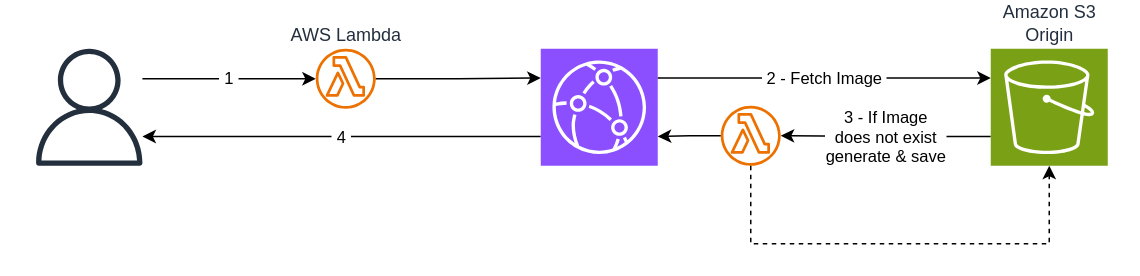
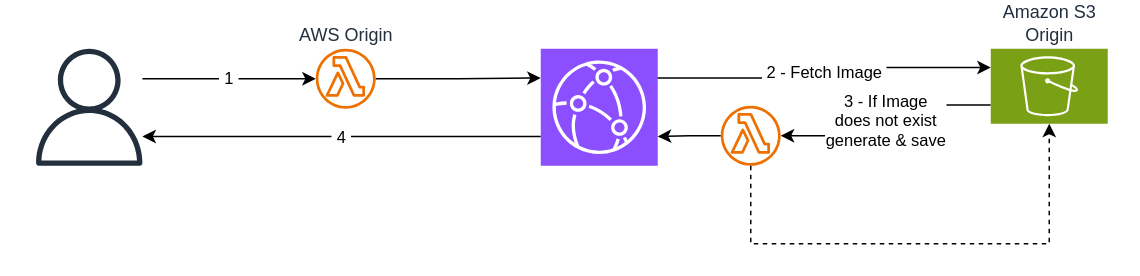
  <mxCell id="0" />
  <mxCell id="1" parent="0" />
  <mxCell id="2" value="&amp;nbsp;1&amp;nbsp;" style="edgeStyle=orthogonalEdgeStyle;rounded=0;orthogonalLoop=1;jettySize=auto;html=1;" edge="1" parent="1" source="3" target="6"><mxGeometry relative="1" as="geometry"><Array as="points"><mxPoint x="140" y="40" /><mxPoint x="140" y="40" /></Array></mxGeometry></mxCell>
  <mxCell id="3" value="" style="sketch=0;outlineConnect=0;fontColor=#232F3E;gradientColor=none;fillColor=#232F3D;strokeColor=none;dashed=0;verticalLabelPosition=bottom;verticalAlign=top;align=center;html=1;fontSize=12;fontStyle=0;aspect=fixed;pointerEvents=1;shape=mxgraph.aws4.user;" vertex="1" parent="1"><mxGeometry x="20" y="20" width="78" height="78" as="geometry" /></mxCell>
  <mxCell id="4" value="&amp;nbsp;4&amp;nbsp;" style="edgeStyle=orthogonalEdgeStyle;rounded=0;orthogonalLoop=1;jettySize=auto;html=1;exitX=0;exitY=0.75;exitDx=0;exitDy=0;exitPerimeter=0;" edge="1" parent="1" source="5" target="3"><mxGeometry relative="1" as="geometry"><Array as="points"><mxPoint x="150" y="79" /><mxPoint x="150" y="79" /></Array></mxGeometry></mxCell>
  <mxCell id="5" value="" style="sketch=0;points=[[0,0,0],[0.25,0,0],[0.5,0,0],[0.75,0,0],[1,0,0],[0,1,0],[0.25,1,0],[0.5,1,0],[0.75,1,0],[1,1,0],[0,0.25,0],[0,0.5,0],[0,0.75,0],[1,0.25,0],[1,0.5,0],[1,0.75,0]];outlineConnect=0;fontColor=#232F3E;fillColor=#8C4FFF;strokeColor=#ffffff;dashed=0;verticalLabelPosition=bottom;verticalAlign=top;align=center;html=1;fontSize=12;fontStyle=0;aspect=fixed;shape=mxgraph.aws4.resourceIcon;resIcon=mxgraph.aws4.cloudfront;" vertex="1" parent="1"><mxGeometry x="360" y="20" width="78" height="78" as="geometry" /></mxCell>
- <mxCell id="6" value="AWS Lambda" style="sketch=0;outlineConnect=0;fontColor=#232F3E;gradientColor=none;fillColor=#ED7100;strokeColor=none;dashed=0;verticalLabelPosition=top;verticalAlign=bottom;align=center;html=1;fontSize=12;fontStyle=0;aspect=fixed;pointerEvents=1;shape=mxgraph.aws4.lambda_function;labelPosition=center;" vertex="1" parent="1"><mxGeometry x="210" y="20" width="40" height="40" as="geometry" /></mxCell>
+ <mxCell id="6" value="AWS Origin" style="sketch=0;outlineConnect=0;fontColor=#232F3E;gradientColor=none;fillColor=#ED7100;strokeColor=none;dashed=0;verticalLabelPosition=top;verticalAlign=bottom;align=center;html=1;fontSize=12;fontStyle=0;aspect=fixed;pointerEvents=1;shape=mxgraph.aws4.lambda_function;labelPosition=center;" vertex="1" parent="1"><mxGeometry x="210" y="20" width="40" height="40" as="geometry" /></mxCell>
  <mxCell id="7" style="edgeStyle=orthogonalEdgeStyle;rounded=0;orthogonalLoop=1;jettySize=auto;html=1;entryX=0;entryY=0.25;entryDx=0;entryDy=0;entryPerimeter=0;" edge="1" parent="1" source="6" target="5"><mxGeometry relative="1" as="geometry"><mxPoint x="360" y="39.5" as="targetPoint" /></mxGeometry></mxCell>
  <mxCell id="8" value="3 - If Image&lt;div&gt;does not exist&lt;/div&gt;&lt;div&gt;generate &amp;amp; save&lt;/div&gt;" style="edgeStyle=orthogonalEdgeStyle;rounded=0;orthogonalLoop=1;jettySize=auto;html=1;exitX=0;exitY=0.75;exitDx=0;exitDy=0;exitPerimeter=0;" edge="1" parent="1" source="9" target="11"><mxGeometry relative="1" as="geometry" /></mxCell>
- <mxCell id="9" value="Amazon S3&lt;div&gt;Origin&lt;/div&gt;" style="sketch=0;points=[[0,0,0],[0.25,0,0],[0.5,0,0],[0.75,0,0],[1,0,0],[0,1,0],[0.25,1,0],[0.5,1,0],[0.75,1,0],[1,1,0],[0,0.25,0],[0,0.5,0],[0,0.75,0],[1,0.25,0],[1,0.5,0],[1,0.75,0]];outlineConnect=0;fontColor=#232F3E;fillColor=#7AA116;strokeColor=#ffffff;dashed=0;verticalLabelPosition=top;verticalAlign=bottom;align=center;html=1;fontSize=12;fontStyle=0;aspect=fixed;shape=mxgraph.aws4.resourceIcon;resIcon=mxgraph.aws4.s3;labelPosition=center;" vertex="1" parent="1"><mxGeometry x="660" y="20" width="78" height="78" as="geometry" /></mxCell>
+ <mxCell id="9" value="Amazon S3&lt;div&gt;Origin&lt;/div&gt;" style="sketch=0;points=[[0,0,0],[0.25,0,0],[0.5,0,0],[0.75,0,0],[1,0,0],[0,1,0],[0.25,1,0],[0.5,1,0],[0.75,1,0],[1,1,0],[0,0.25,0],[0,0.5,0],[0,0.75,0],[1,0.25,0],[1,0.5,0],[1,0.75,0]];outlineConnect=0;fontColor=#232F3E;fillColor=#7AA116;strokeColor=#ffffff;dashed=0;verticalLabelPosition=top;verticalAlign=bottom;align=center;html=1;fontSize=12;fontStyle=0;aspect=fixed;shape=mxgraph.aws4.resourceIcon;resIcon=mxgraph.aws4.s3;labelPosition=center;" vertex="1" parent="1"><mxGeometry x="660" y="20" width="78" height="50" as="geometry" /></mxCell>
  <mxCell id="10" value="&amp;nbsp;2 - Fetch Image&amp;nbsp;" style="edgeStyle=orthogonalEdgeStyle;rounded=0;orthogonalLoop=1;jettySize=auto;html=1;exitX=1;exitY=0.25;exitDx=0;exitDy=0;exitPerimeter=0;entryX=0;entryY=0.25;entryDx=0;entryDy=0;entryPerimeter=0;" edge="1" parent="1" source="5" target="9"><mxGeometry relative="1" as="geometry" /></mxCell>
  <mxCell id="11" value="" style="sketch=0;outlineConnect=0;fontColor=#232F3E;gradientColor=none;fillColor=#ED7100;strokeColor=none;dashed=0;verticalLabelPosition=bottom;verticalAlign=top;align=center;html=1;fontSize=12;fontStyle=0;aspect=fixed;pointerEvents=1;shape=mxgraph.aws4.lambda_function;labelPosition=center;" vertex="1" parent="1"><mxGeometry x="480" y="58" width="40" height="40" as="geometry" /></mxCell>
  <mxCell id="12" style="edgeStyle=orthogonalEdgeStyle;rounded=0;orthogonalLoop=1;jettySize=auto;html=1;entryX=1;entryY=0.75;entryDx=0;entryDy=0;entryPerimeter=0;" edge="1" parent="1" source="11" target="5"><mxGeometry relative="1" as="geometry" /></mxCell>
  <mxCell id="13" style="edgeStyle=orthogonalEdgeStyle;rounded=0;orthogonalLoop=1;jettySize=auto;html=1;entryX=0.5;entryY=1;entryDx=0;entryDy=0;entryPerimeter=0;dashed=1;" edge="1" parent="1" source="11" target="9"><mxGeometry relative="1" as="geometry"><Array as="points"><mxPoint x="500" y="150" /><mxPoint x="699" y="150" /></Array></mxGeometry></mxCell>
